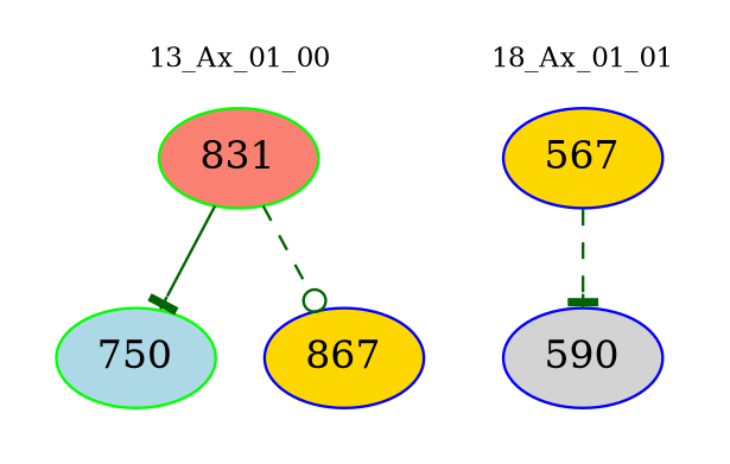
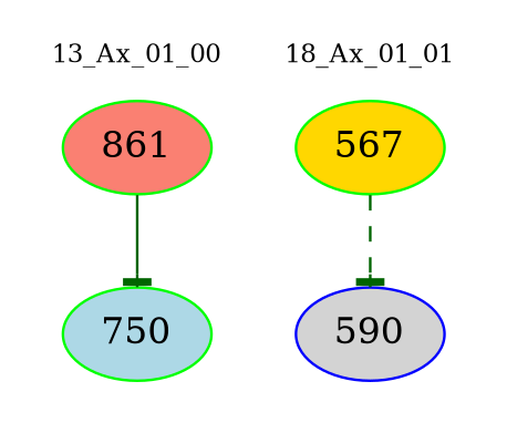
  digraph {
    node [color=green fillcolor=gold style=filled]
    edge [arrowhead=tee color=darkgreen style=dashed]
-   n1 [fillcolor=salmon label=831]
+   n1 [fillcolor=salmon label=861]
    n2 [fillcolor=lightblue label=750]
-   n3 [color=blue label=867]
-   n4 [color=blue label=567]
+   n4 [label=567]
    n5 [color=blue fillcolor=lightgrey label=590]
    subgraph cluster_1 {
      color=white
      fontsize=10
      label="13_Ax_01_00"
      n1
      n2
-     n3
    }
    subgraph cluster_2 {
      color=white
      fontsize=10
      label="18_Ax_01_01"
      n4
      n5
    }
    n1 -> n2 [style=solid]
-   n1 -> n3 [arrowhead=odot]
    n4 -> n5
  }
